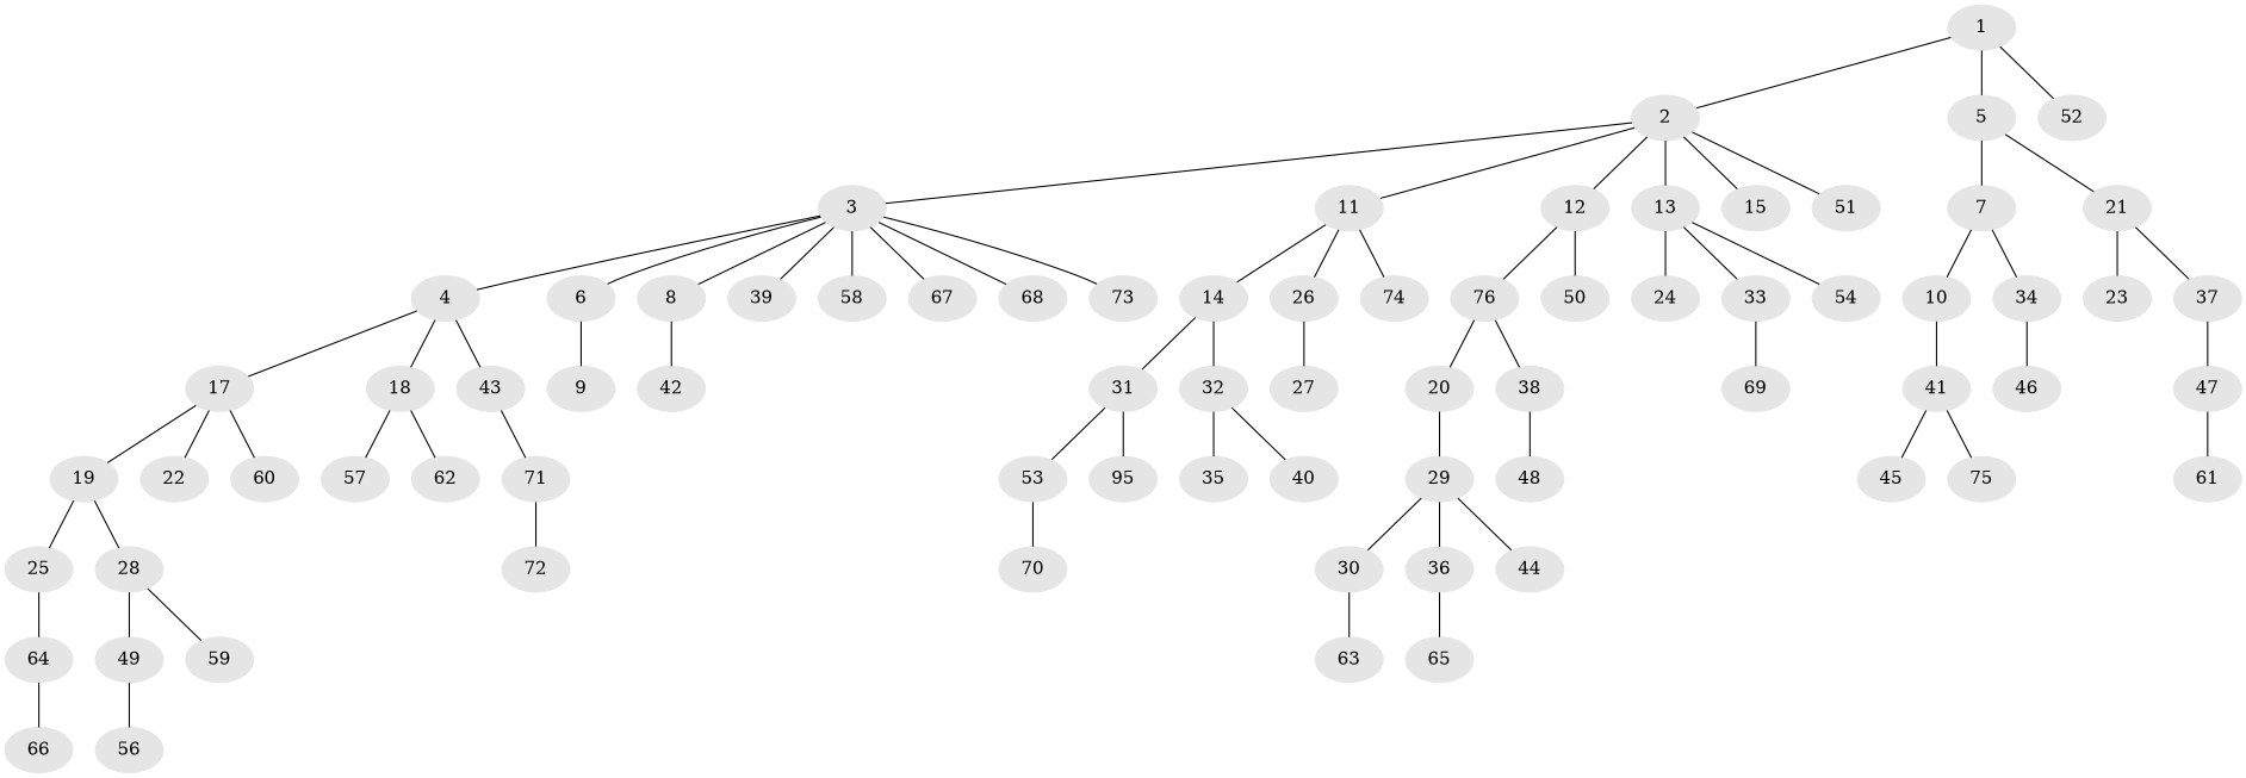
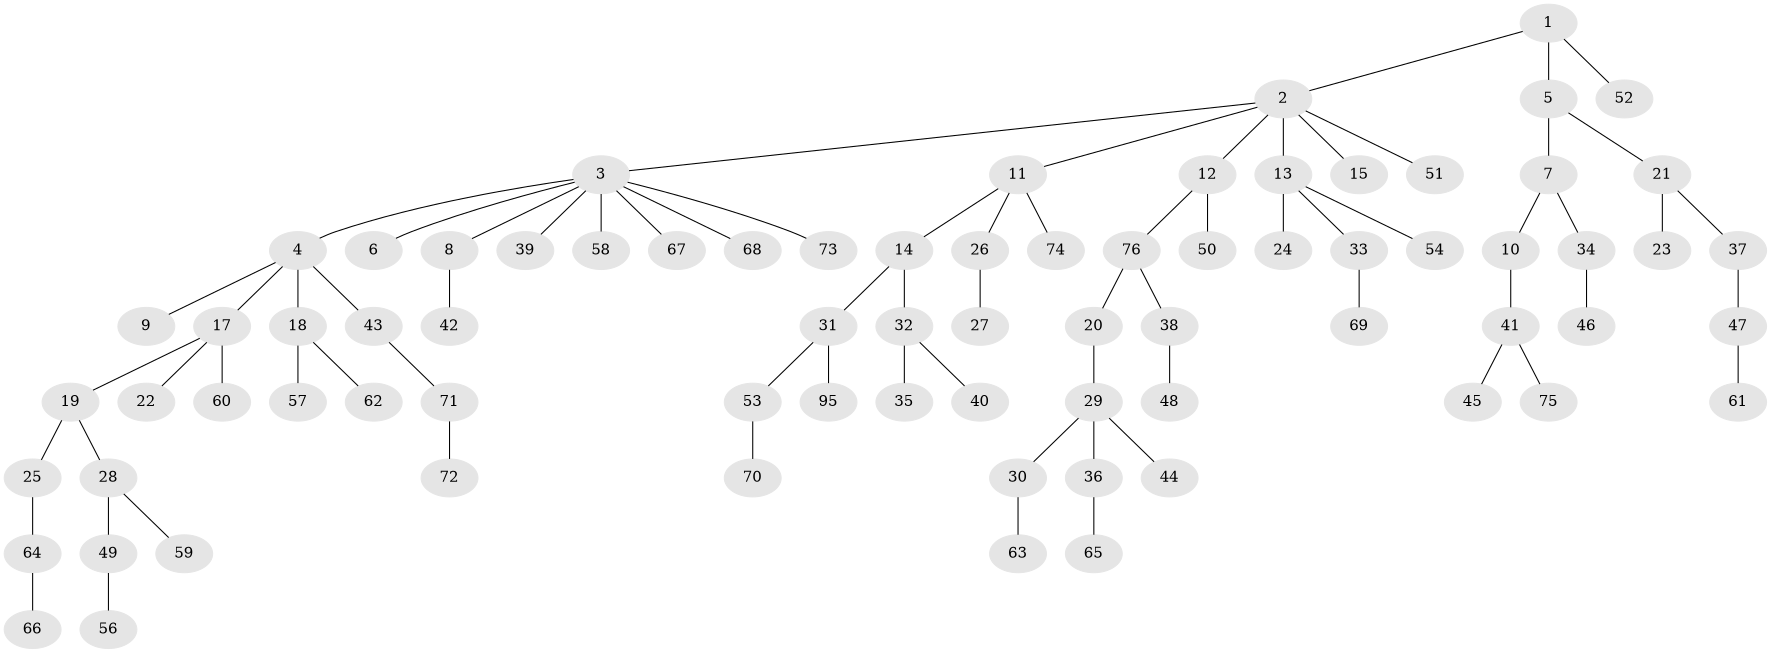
  graph {
    node [color=gray90 style=filled]
    1
    2
    5
    52
    3
    11
    12
    13
    15
    51
    7
    21
    4
    6
    8
    39
    58
    67
    68
    73
    14
    26
    74
    n24 [label=76]
    50
    24
    33
    54
    9
    17
    18
    43
    42
    19
    22
    60
    57
    62
    71
    10
    34
    23
    37
    41
    46
    45
    75
    31
    32
    27
    20
    38
    69
    53
    n55 [label=95]
    35
    40
    29
    48
    25
    28
    64
    49
    59
    30
    36
    44
    47
    66
    56
    63
    65
    70
    61
    72
    1 -- 2
    1 -- 5
    1 -- 52
    2 -- 3
    2 -- 11
    2 -- 12
    2 -- 13
    2 -- 15
    2 -- 51
    5 -- 7
    5 -- 21
    3 -- 4
    3 -- 6
    3 -- 8
    3 -- 39
    3 -- 58
    3 -- 67
    3 -- 68
    3 -- 73
    11 -- 14
    11 -- 26
    11 -- 74
    12 -- n24
    12 -- 50
    13 -- 24
    13 -- 33
    13 -- 54
    7 -- 10
    7 -- 34
    21 -- 23
    21 -- 37
-   6 -- 9
+   4 -- 9
    4 -- 17
    4 -- 18
    4 -- 43
    8 -- 42
    14 -- 31
    14 -- 32
    26 -- 27
    n24 -- 20
    n24 -- 38
    33 -- 69
    17 -- 19
    17 -- 22
    17 -- 60
    18 -- 57
    18 -- 62
    43 -- 71
    19 -- 25
    19 -- 28
    71 -- 72
    10 -- 41
    34 -- 46
    37 -- 47
    41 -- 45
    41 -- 75
    31 -- 53
    31 -- n55
    32 -- 35
    32 -- 40
    20 -- 29
    38 -- 48
    53 -- 70
    29 -- 30
    29 -- 36
    29 -- 44
    25 -- 64
    28 -- 49
    28 -- 59
    64 -- 66
    49 -- 56
    30 -- 63
    36 -- 65
    47 -- 61
  }
